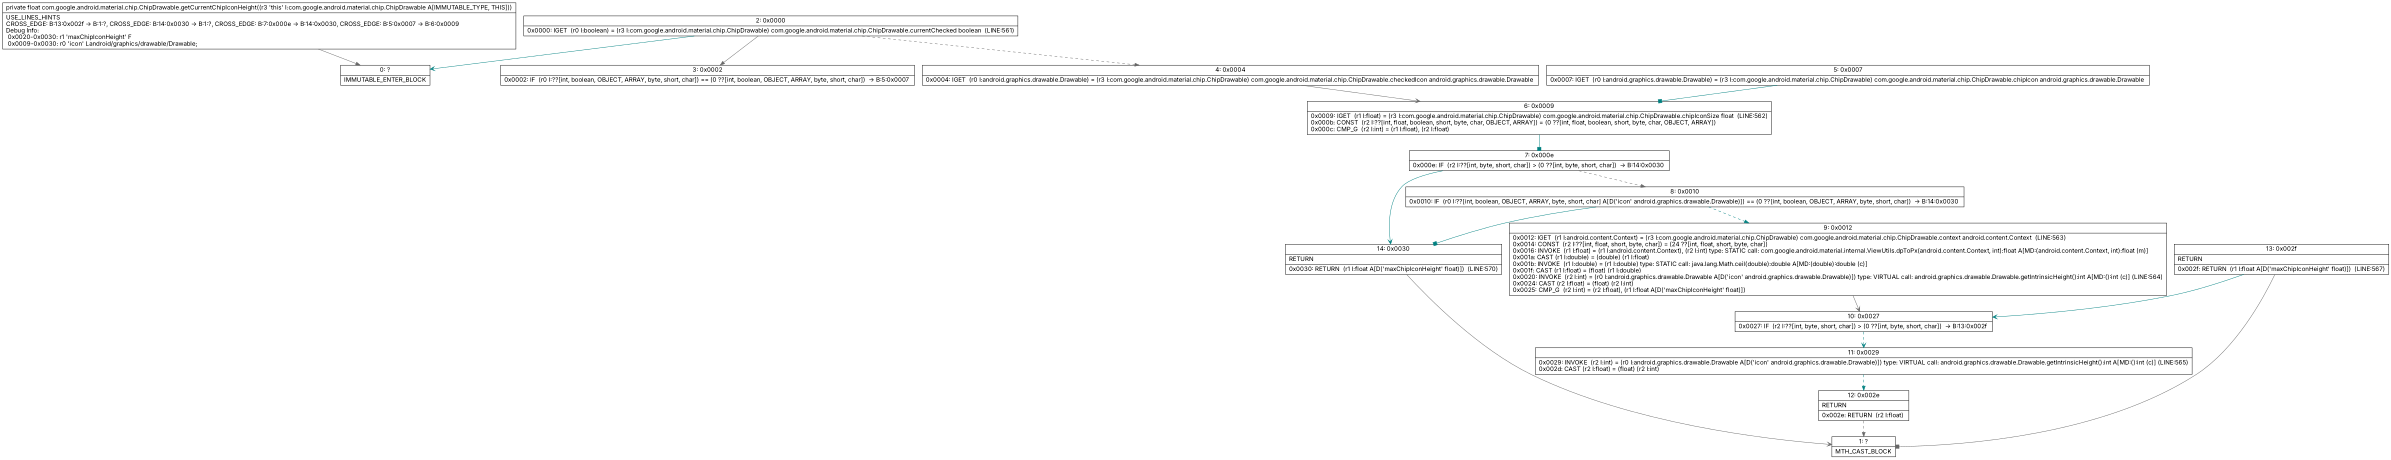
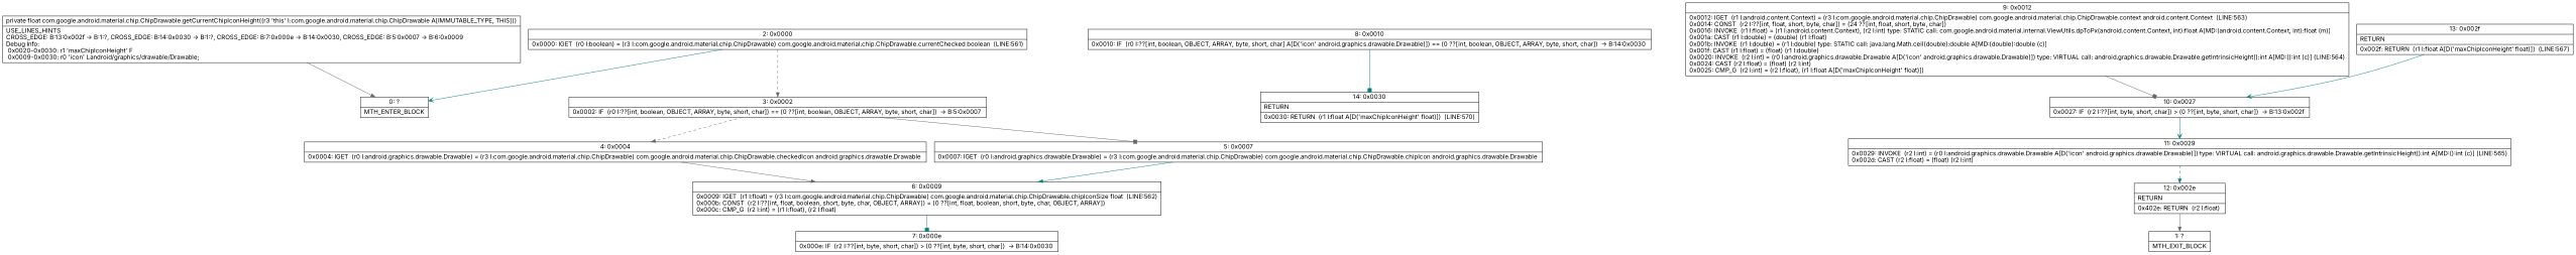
  digraph {
    fontname=Inter
    node [fontname=Inter shape=record]
    edge [arrowhead=normal color=gray40 fontname=Inter]
-   n1 [label="{0\:\ ?|IMMUTABLE_ENTER_BLOCK\l}"]
+   n1 [label="{0\:\ ?|MTH_ENTER_BLOCK\l}"]
    n2 [label="{2\:\ 0x0000|0x0000: IGET  (r0 I:boolean) = (r3 I:com.google.android.material.chip.ChipDrawable) com.google.android.material.chip.ChipDrawable.currentChecked boolean  (LINE:561)\l}"]
    n3 [label="{3\:\ 0x0002|0x0002: IF  (r0 I:??[int, boolean, OBJECT, ARRAY, byte, short, char]) == (0 ??[int, boolean, OBJECT, ARRAY, byte, short, char])  \-\> B:5:0x0007 \l}"]
    n4 [label="{4\:\ 0x0004|0x0004: IGET  (r0 I:android.graphics.drawable.Drawable) = (r3 I:com.google.android.material.chip.ChipDrawable) com.google.android.material.chip.ChipDrawable.checkedIcon android.graphics.drawable.Drawable \l}"]
    n5 [label="{5\:\ 0x0007|0x0007: IGET  (r0 I:android.graphics.drawable.Drawable) = (r3 I:com.google.android.material.chip.ChipDrawable) com.google.android.material.chip.ChipDrawable.chipIcon android.graphics.drawable.Drawable \l}"]
    n6 [label="{6\:\ 0x0009|0x0009: IGET  (r1 I:float) = (r3 I:com.google.android.material.chip.ChipDrawable) com.google.android.material.chip.ChipDrawable.chipIconSize float  (LINE:562)\l0x000b: CONST  (r2 I:??[int, float, boolean, short, byte, char, OBJECT, ARRAY]) = (0 ??[int, float, boolean, short, byte, char, OBJECT, ARRAY]) \l0x000c: CMP_G  (r2 I:int) = (r1 I:float), (r2 I:float) \l}"]
    n7 [label="{7\:\ 0x000e|0x000e: IF  (r2 I:??[int, byte, short, char]) \> (0 ??[int, byte, short, char])  \-\> B:14:0x0030 \l}"]
    n8 [label="{8\:\ 0x0010|0x0010: IF  (r0 I:??[int, boolean, OBJECT, ARRAY, byte, short, char] A[D('icon' android.graphics.drawable.Drawable)]) == (0 ??[int, boolean, OBJECT, ARRAY, byte, short, char])  \-\> B:14:0x0030 \l}"]
    n9 [label="{14\:\ 0x0030|RETURN\l|0x0030: RETURN  (r1 I:float A[D('maxChipIconHeight' float)])  (LINE:570)\l}"]
    n10 [label="{9\:\ 0x0012|0x0012: IGET  (r1 I:android.content.Context) = (r3 I:com.google.android.material.chip.ChipDrawable) com.google.android.material.chip.ChipDrawable.context android.content.Context  (LINE:563)\l0x0014: CONST  (r2 I:??[int, float, short, byte, char]) = (24 ??[int, float, short, byte, char]) \l0x0016: INVOKE  (r1 I:float) = (r1 I:android.content.Context), (r2 I:int) type: STATIC call: com.google.android.material.internal.ViewUtils.dpToPx(android.content.Context, int):float A[MD:(android.content.Context, int):float (m)]\l0x001a: CAST (r1 I:double) = (double) (r1 I:float) \l0x001b: INVOKE  (r1 I:double) = (r1 I:double) type: STATIC call: java.lang.Math.ceil(double):double A[MD:(double):double (c)]\l0x001f: CAST (r1 I:float) = (float) (r1 I:double) \l0x0020: INVOKE  (r2 I:int) = (r0 I:android.graphics.drawable.Drawable A[D('icon' android.graphics.drawable.Drawable)]) type: VIRTUAL call: android.graphics.drawable.Drawable.getIntrinsicHeight():int A[MD:():int (c)] (LINE:564)\l0x0024: CAST (r2 I:float) = (float) (r2 I:int) \l0x0025: CMP_G  (r2 I:int) = (r2 I:float), (r1 I:float A[D('maxChipIconHeight' float)]) \l}"]
-   n11 [label="{1\:\ ?|MTH_CAST_BLOCK\l}"]
+   n11 [label="{1\:\ ?|MTH_EXIT_BLOCK\l}"]
    n12 [label="{10\:\ 0x0027|0x0027: IF  (r2 I:??[int, byte, short, char]) \> (0 ??[int, byte, short, char])  \-\> B:13:0x002f \l}"]
    n13 [label="{11\:\ 0x0029|0x0029: INVOKE  (r2 I:int) = (r0 I:android.graphics.drawable.Drawable A[D('icon' android.graphics.drawable.Drawable)]) type: VIRTUAL call: android.graphics.drawable.Drawable.getIntrinsicHeight():int A[MD:():int (c)] (LINE:565)\l0x002d: CAST (r2 I:float) = (float) (r2 I:int) \l}"]
-   n14 [label="{12\:\ 0x002e|RETURN\l|0x002e: RETURN  (r2 I:float) \l}"]
+   n14 [label="{12\:\ 0x002e|RETURN\l|0x402e: RETURN  (r2 I:float) \l}"]
    n15 [label="{13\:\ 0x002f|RETURN\l|0x002f: RETURN  (r1 I:float A[D('maxChipIconHeight' float)])  (LINE:567)\l}"]
    n16 [label="{private float com.google.android.material.chip.ChipDrawable.getCurrentChipIconHeight((r3 'this' I:com.google.android.material.chip.ChipDrawable A[IMMUTABLE_TYPE, THIS]))  | USE_LINES_HINTS\lCROSS_EDGE: B:13:0x002f \-\> B:1:?, CROSS_EDGE: B:14:0x0030 \-\> B:1:?, CROSS_EDGE: B:7:0x000e \-\> B:14:0x0030, CROSS_EDGE: B:5:0x0007 \-\> B:6:0x0009\lDebug Info:\l  0x0020\-0x0030: r1 'maxChipIconHeight' F\l  0x0009\-0x0030: r0 'icon' Landroid\/graphics\/drawable\/Drawable;\l}"]
    n2 -> n1 [arrowhead=vee color=teal]
-   n2 -> n3
-   n2 -> n4 [style=dashed]
-   n4 -> n6 [arrowhead=vee]
-   n5 -> n6 [arrowhead=box color=teal]
+   n2 -> n3 [style=dashed]
+   n3 -> n4 [style=dashed]
+   n3 -> n5 [arrowhead=box]
+   n4 -> n6
+   n5 -> n6 [color=teal]
    n6 -> n7 [arrowhead=box color=teal]
-   n7 -> n8 [style=dashed]
-   n7 -> n9 [arrowhead=vee color=teal]
    n8 -> n9 [arrowhead=box color=teal]
-   n8 -> n10 [color=teal style=dashed]
-   n9 -> n11 [arrowhead=vee]
-   n10 -> n12 [arrowhead=vee]
-   n12 -> n13 [arrowhead=vee color=teal style=dashed]
+   n10 -> n12 [arrowhead=box]
+   n12 -> n13 [arrowhead=vee color=teal style=solid]
    n13 -> n14 [color=teal style=dashed]
-   n14 -> n11 [style=dashed]
-   n15 -> n11 [arrowhead=box]
+   n14 -> n11
    n15 -> n12 [arrowhead=vee color=teal]
    n16 -> n1
  }
